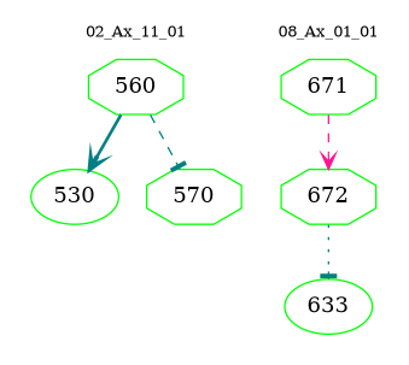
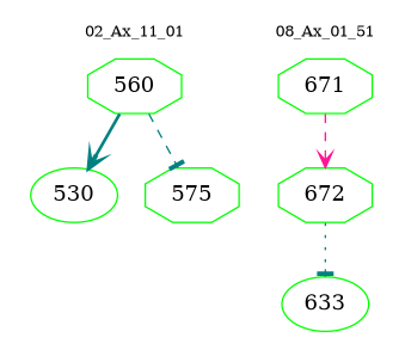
  digraph {
    node [color=green shape=octagon]
    edge [arrowhead=vee color=teal style=dashed]
    n1 [label=560]
    n2 [label=530 shape=ellipse]
-   n3 [label=570]
+   n3 [label=575]
    n4 [label=671]
    n5 [label=633 shape=ellipse]
    n6 [label=672]
    subgraph cluster_1 {
      color=white
      fontsize=10
      label="02_Ax_11_01"
      n1
      n2
      n3
    }
    subgraph cluster_2 {
      color=white
      fontsize=10
-     label="08_Ax_01_01"
+     label="08_Ax_01_51"
      n4
      n5
      n6
    }
    n1 -> n2 [style=bold]
    n1 -> n3 [arrowhead=tee]
    n4 -> n6 [color=deeppink]
    n6 -> n5 [arrowhead=tee style=dotted]
  }
